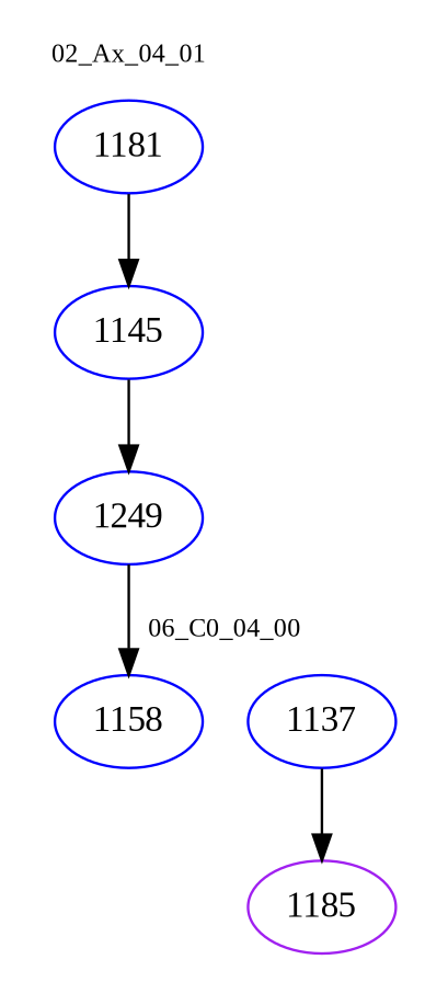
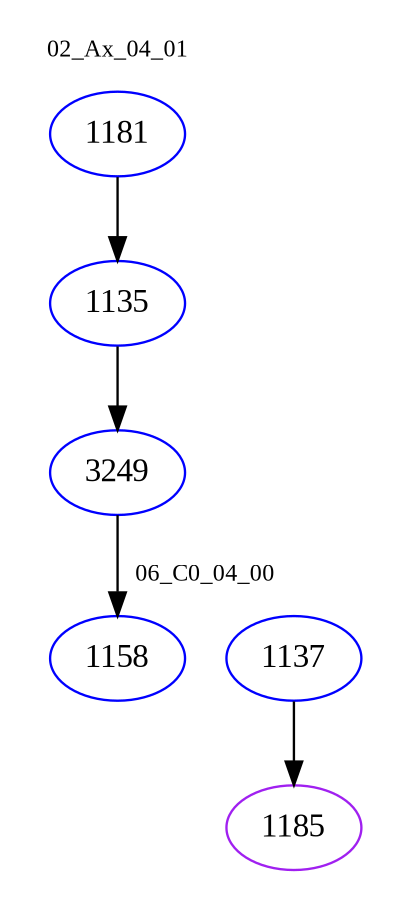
  digraph {
    fontname="Liberation Serif"
    node [color=blue fontname="Liberation Serif"]
    edge [color=black fontname="Liberation Serif"]
-   n1 [label=1145]
+   n1 [label=1135]
    n2 [label=1181]
-   n3 [label=1249]
+   n3 [label=3249]
    n4 [label=1137]
    n5 [label=1158]
    n6 [color=purple label=1185]
    subgraph cluster_1 {
      color=white
      fontsize=10
      label="02_Ax_04_01"
      n1
      n2
      n3
    }
    subgraph cluster_2 {
      color=white
      fontsize=10
      label="06_C0_04_00"
      n4
      n5
      n6
    }
    n1 -> n3
    n2 -> n1
    n3 -> n5
    n4 -> n6
  }
